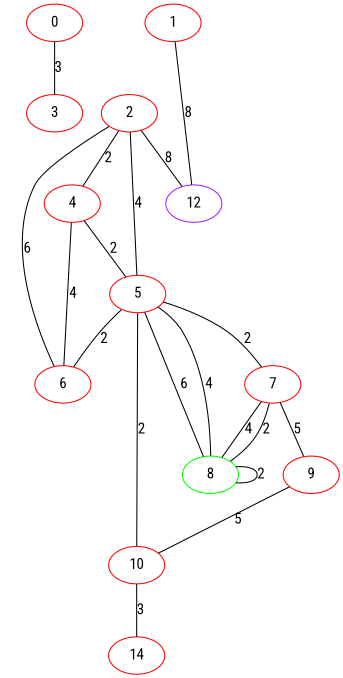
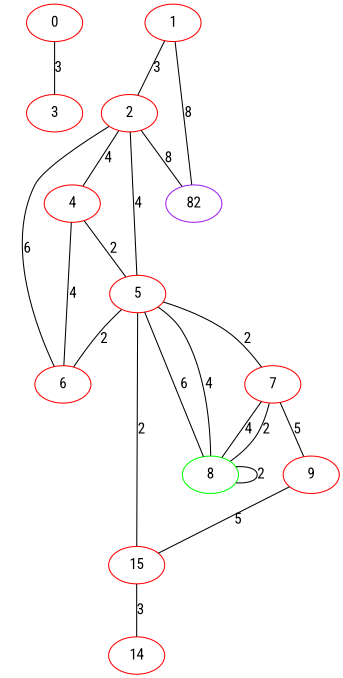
  graph {
    fontname="Roboto Condensed"
    node [color=red fontname="Roboto Condensed" weight=1]
    edge [fontname="Roboto Condensed"]
    0
    3
    1
    2
-   12 [color=purple weight=4]
+   12 [color=purple weight=4 label=82]
    4
    5
    6
    7
    8 [color=green weight=2]
-   10
+   10 [label=15]
    9
    n13 [label=14]
    0 -- 3 [label=3]
+   1 -- 2 [label=3]
    1 -- 12 [label=8]
    2 -- 12 [label=8]
-   2 -- 4 [label=2]
+   2 -- 4 [label=4]
    2 -- 5 [label=4]
    2 -- 6 [label=6]
    4 -- 5 [label=2]
    4 -- 6 [label=4]
    5 -- 6 [label=2]
    5 -- 7 [label=2]
    5 -- 8 [label=4]
    5 -- 8 [label=6]
    5 -- 10 [label=2]
    7 -- 8 [label=2]
    7 -- 8 [label=4]
    7 -- 9 [label=5]
    8 -- 8 [label=2]
    10 -- n13 [label=3]
    9 -- 10 [label=5]
  }
